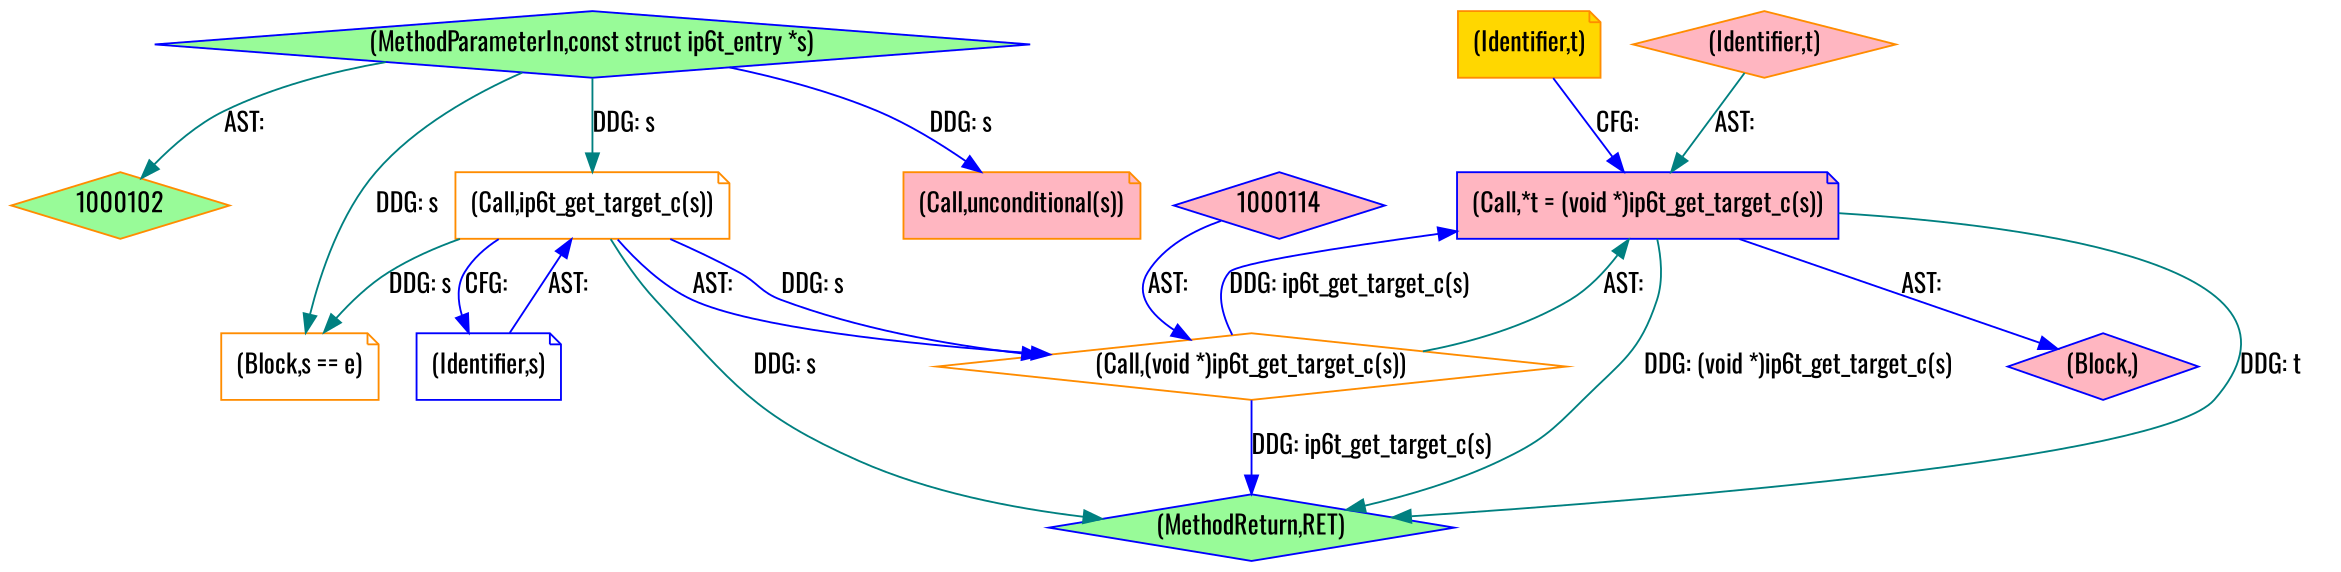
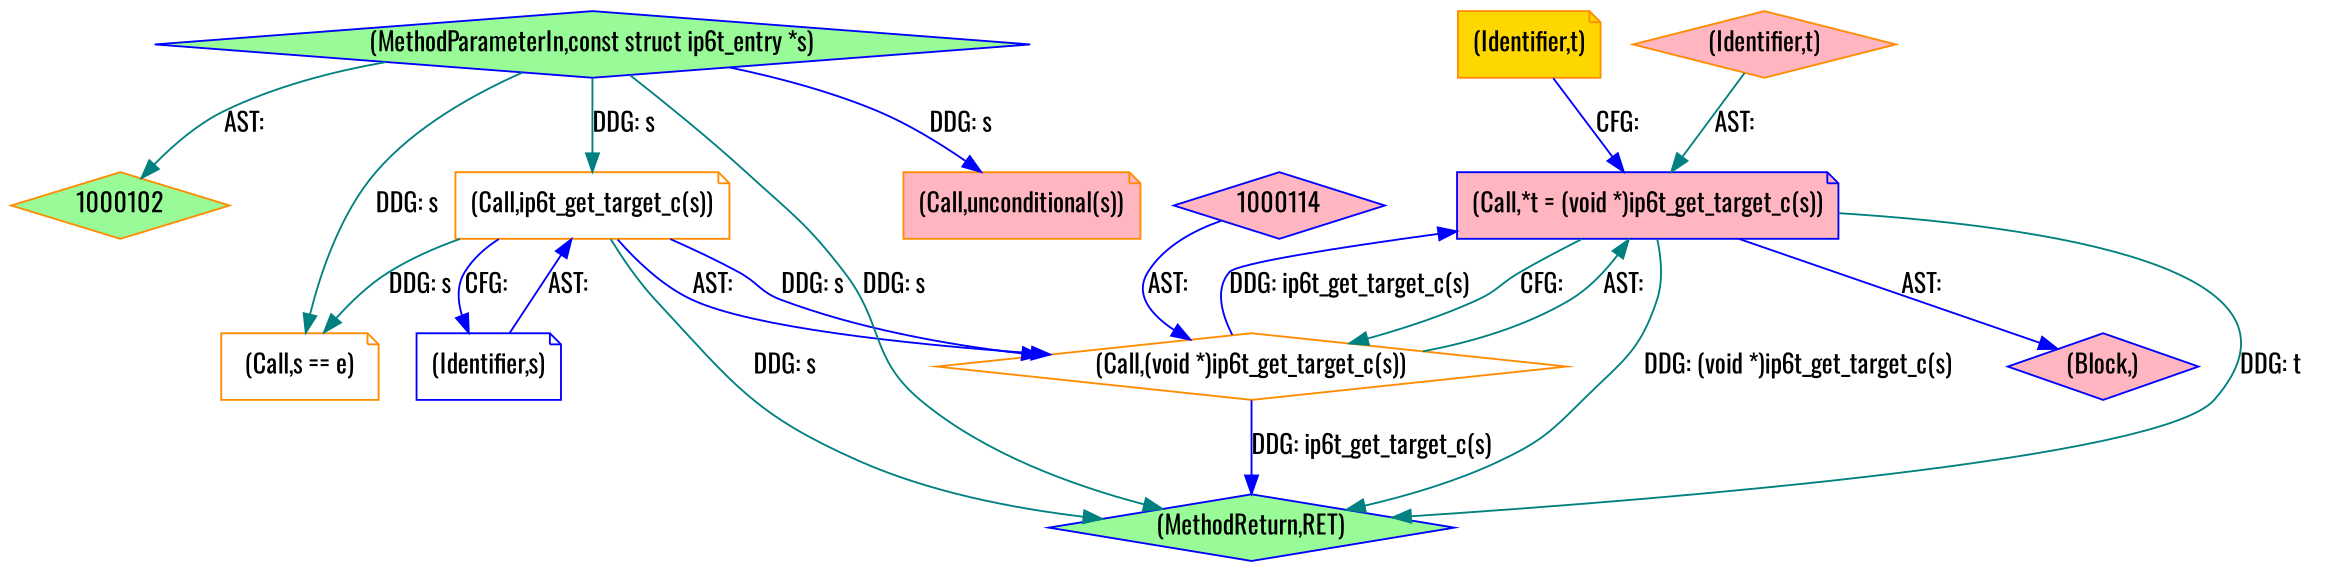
  digraph {
    fontname=Oswald
    node [color=darkorange fillcolor=lightpink fontname=Oswald shape=diamond style=filled]
    edge [color=teal fontname=Oswald]
    n1 [color=blue label="(Call,*t = (void *)ip6t_get_target_c(s))" shape=note]
    n2 [fillcolor=white label="(Call,(void *)ip6t_get_target_c(s))"]
    n3 [color=blue label="(Block,)"]
    n4 [color=blue fillcolor=palegreen label="(MethodReturn,RET)"]
    n5 [fillcolor=white label="(Call,ip6t_get_target_c(s))" shape=note]
    n6 [color=blue fillcolor=white label="(Identifier,s)" shape=note]
-   n7 [fillcolor=white label="(Block,s == e)" shape=note]
+   n7 [fillcolor=white label="(Call,s == e)" shape=note]
    n8 [color=blue fillcolor=palegreen label="(MethodParameterIn,const struct ip6t_entry *s)"]
    n9 [label="(Call,unconditional(s))" shape=note]
    1000102 [fillcolor=palegreen]
    n11 [fillcolor=gold label="(Identifier,t)" shape=note]
    n12 [label="(Identifier,t)"]
    1000114 [color=blue]
+   n1 -> n2 [label="CFG: "]
    n1 -> n3 [color=blue label="AST: "]
    n1 -> n4 [label="DDG: t"]
    n1 -> n4 [label="DDG: (void *)ip6t_get_target_c(s)"]
    n2 -> n1 [label="AST: "]
    n2 -> n1 [color=blue label="DDG: ip6t_get_target_c(s)"]
    n2 -> n4 [color=blue label="DDG: ip6t_get_target_c(s)"]
    n5 -> n2 [color=blue label="AST: "]
    n5 -> n2 [color=blue label="DDG: s"]
    n5 -> n4 [label="DDG: s"]
    n5 -> n6 [color=blue label="CFG: "]
    n5 -> n7 [label="DDG: s"]
    n6 -> n5 [color=blue label="AST: "]
+   n8 -> n4 [label="DDG: s"]
    n8 -> n5 [label="DDG: s"]
    n8 -> n7 [label="DDG: s"]
    n8 -> n9 [color=blue label="DDG: s"]
    n8 -> 1000102 [label="AST: "]
    n11 -> n1 [color=blue label="CFG: "]
    n12 -> n1 [label="AST: "]
    1000114 -> n2 [color=blue label="AST: "]
  }
